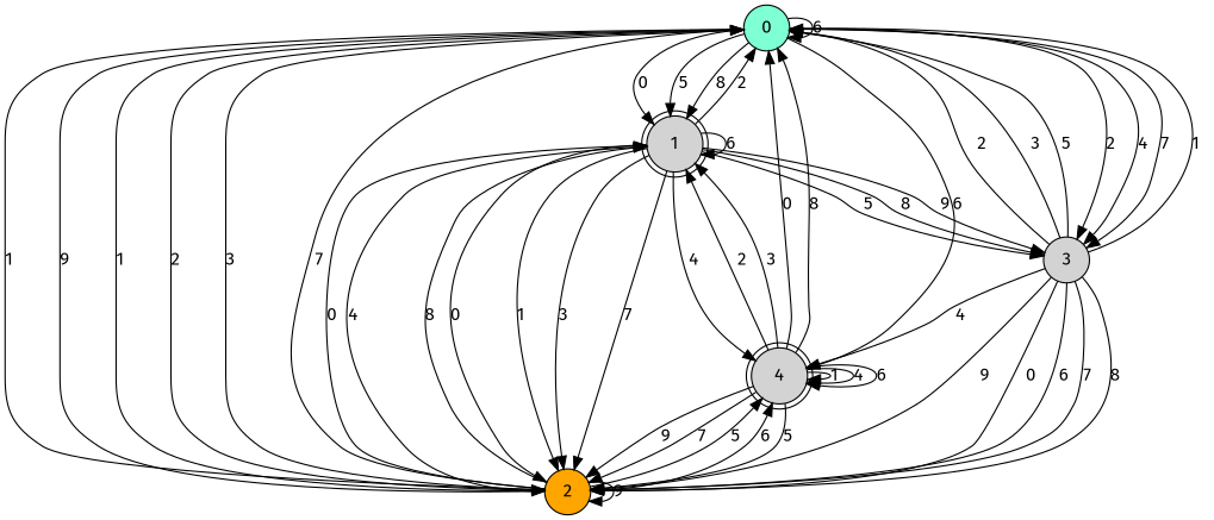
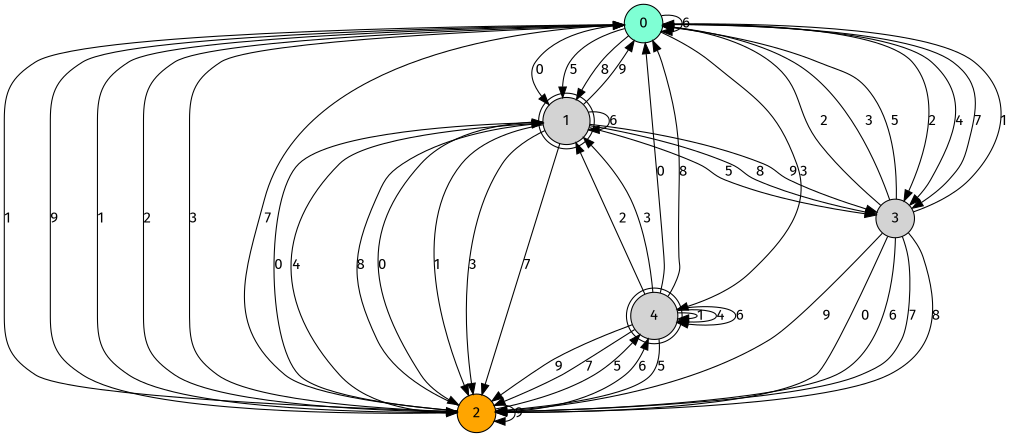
  digraph {
    fontname="Fira Sans"
    node [fillcolor=lightgrey fontname="Fira Sans" shape=circle style=filled]
    edge [fontname="Fira Sans"]
    n1 [fillcolor=aquamarine label=0]
    n2 [label=1 shape=doublecircle]
    n3 [fillcolor=orange label=2]
    n4 [label=3]
    n5 [label=4 shape=doublecircle]
    n1 -> n1 [label=6]
    n1 -> n2 [label=0]
    n1 -> n2 [label=5]
    n1 -> n2 [label=8]
    n1 -> n3 [label=1]
    n1 -> n3 [label=9]
    n1 -> n4 [label=2]
    n1 -> n4 [label=4]
    n1 -> n4 [label=7]
-   n1 -> n5 [label=6]
-   n2 -> n1 [label=2]
+   n1 -> n5 [label=3]
+   n2 -> n1 [label=9]
    n2 -> n2 [label=6]
    n2 -> n3 [label=0]
    n2 -> n3 [label=1]
    n2 -> n3 [label=3]
    n2 -> n3 [label=7]
    n2 -> n4 [label=5]
    n2 -> n4 [label=8]
    n2 -> n4 [label=9]
-   n2 -> n5 [label=4]
    n3 -> n1 [label=1]
    n3 -> n1 [label=2]
    n3 -> n1 [label=3]
    n3 -> n1 [label=7]
    n3 -> n2 [label=0]
    n3 -> n2 [label=4]
    n3 -> n2 [label=8]
    n3 -> n3 [label=9]
    n3 -> n5 [label=5]
    n3 -> n5 [label=6]
    n4 -> n1 [label=1]
    n4 -> n1 [label=2]
    n4 -> n1 [label=3]
    n4 -> n1 [label=5]
    n4 -> n3 [label=0]
    n4 -> n3 [label=6]
    n4 -> n3 [label=7]
    n4 -> n3 [label=8]
    n4 -> n3 [label=9]
-   n4 -> n5 [label=4]
    n5 -> n1 [label=0]
    n5 -> n1 [label=8]
    n5 -> n2 [label=2]
    n5 -> n2 [label=3]
    n5 -> n3 [label=5]
    n5 -> n3 [label=7]
    n5 -> n3 [label=9]
    n5 -> n5 [label=1]
    n5 -> n5 [label=4]
    n5 -> n5 [label=6]
  }
